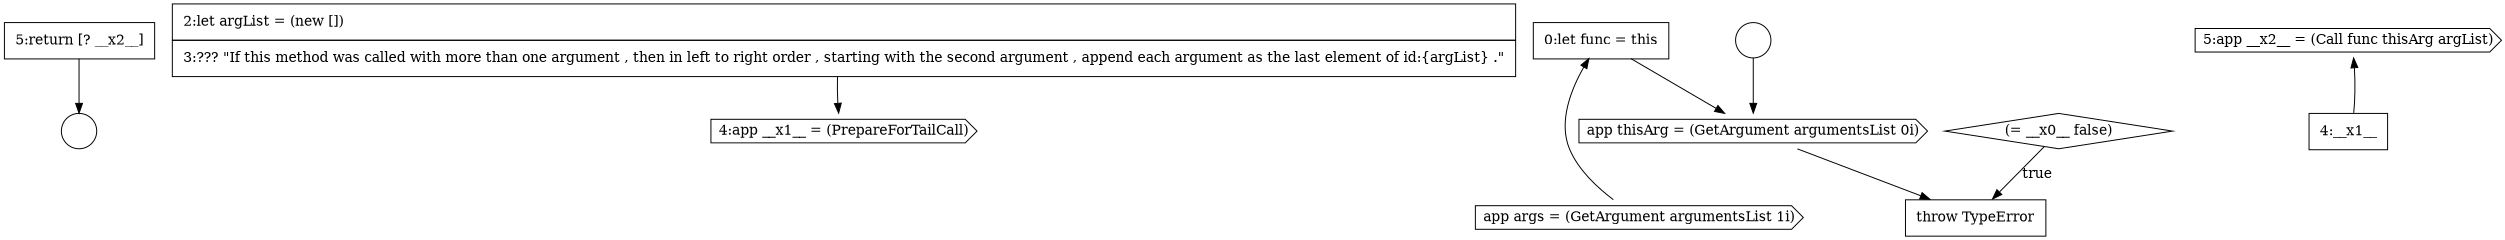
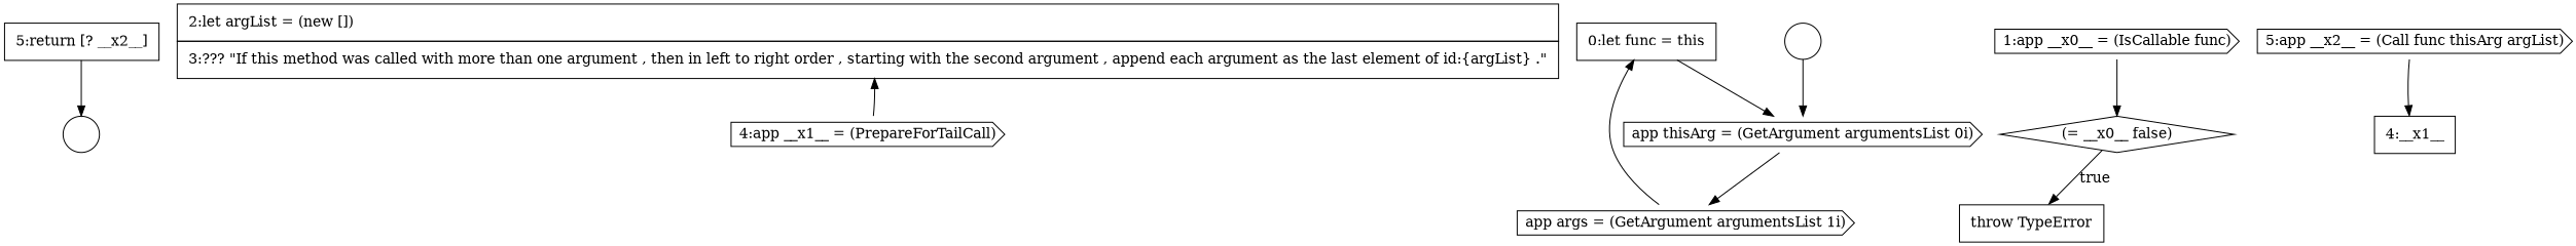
  digraph {
    node [color=black fillcolor=white shape=none style=filled]
    edge [color=black]
    n1 [label=<<font color="black">     <table border="0" cellborder="1" cellspacing="0" cellpadding="10">       <tr><td align="left">5:return [? __x2__]</td></tr>     </table>   </font>> margin=0]
    n2 [label=" " shape=circle]
    n3 [label=<<font color="black">     <table border="0" cellborder="1" cellspacing="0" cellpadding="10">       <tr><td align="left">2:let argList = (new [])</td></tr>       <tr><td align="left">3:??? &quot;If this method was called with more than one argument , then in left to right order , starting with the second argument , append each argument as the last element of id:{argList} .&quot;</td></tr>     </table>   </font>> margin=0]
    n4 [label=<<font color="black">4:app __x1__ = (PrepareForTailCall)</font>> shape=cds]
    n5 [label=<<font color="black">     <table border="0" cellborder="1" cellspacing="0" cellpadding="10">       <tr><td align="left">0:let func = this</td></tr>     </table>   </font>> margin=0]
    n6 [label=<<font color="black">app thisArg = (GetArgument argumentsList 0i)</font>> shape=cds]
+   n7 [label=<<font color="black">1:app __x0__ = (IsCallable func)</font>> shape=cds]
    n8 [label=<<font color="black">(= __x0__ false)</font>> shape=diamond]
    n9 [label=<<font color="black">5:app __x2__ = (Call func thisArg argList)</font>> shape=cds]
    n10 [label=<<font color="black">     <table border="0" cellborder="1" cellspacing="0" cellpadding="10">       <tr><td align="left">throw TypeError</td></tr>     </table>   </font>> margin=0]
    n11 [label=<<font color="black">app args = (GetArgument argumentsList 1i)</font>> shape=cds]
    n12 [label=<<font color="black">     <table border="0" cellborder="1" cellspacing="0" cellpadding="10">       <tr><td align="left">4:__x1__</td></tr>     </table>   </font>> margin=0]
    n13 [label=" " shape=circle]
    n1 -> n2
-   n3 -> n4
+   n4 -> n3
    n5 -> n6
-   n6 -> n10
+   n6 -> n11
+   n7 -> n8
    n8 -> n10 [label=<<font color="black">true</font>>]
    n11 -> n5
-   n12 -> n9
+   n9 -> n12
    n13 -> n6
  }
